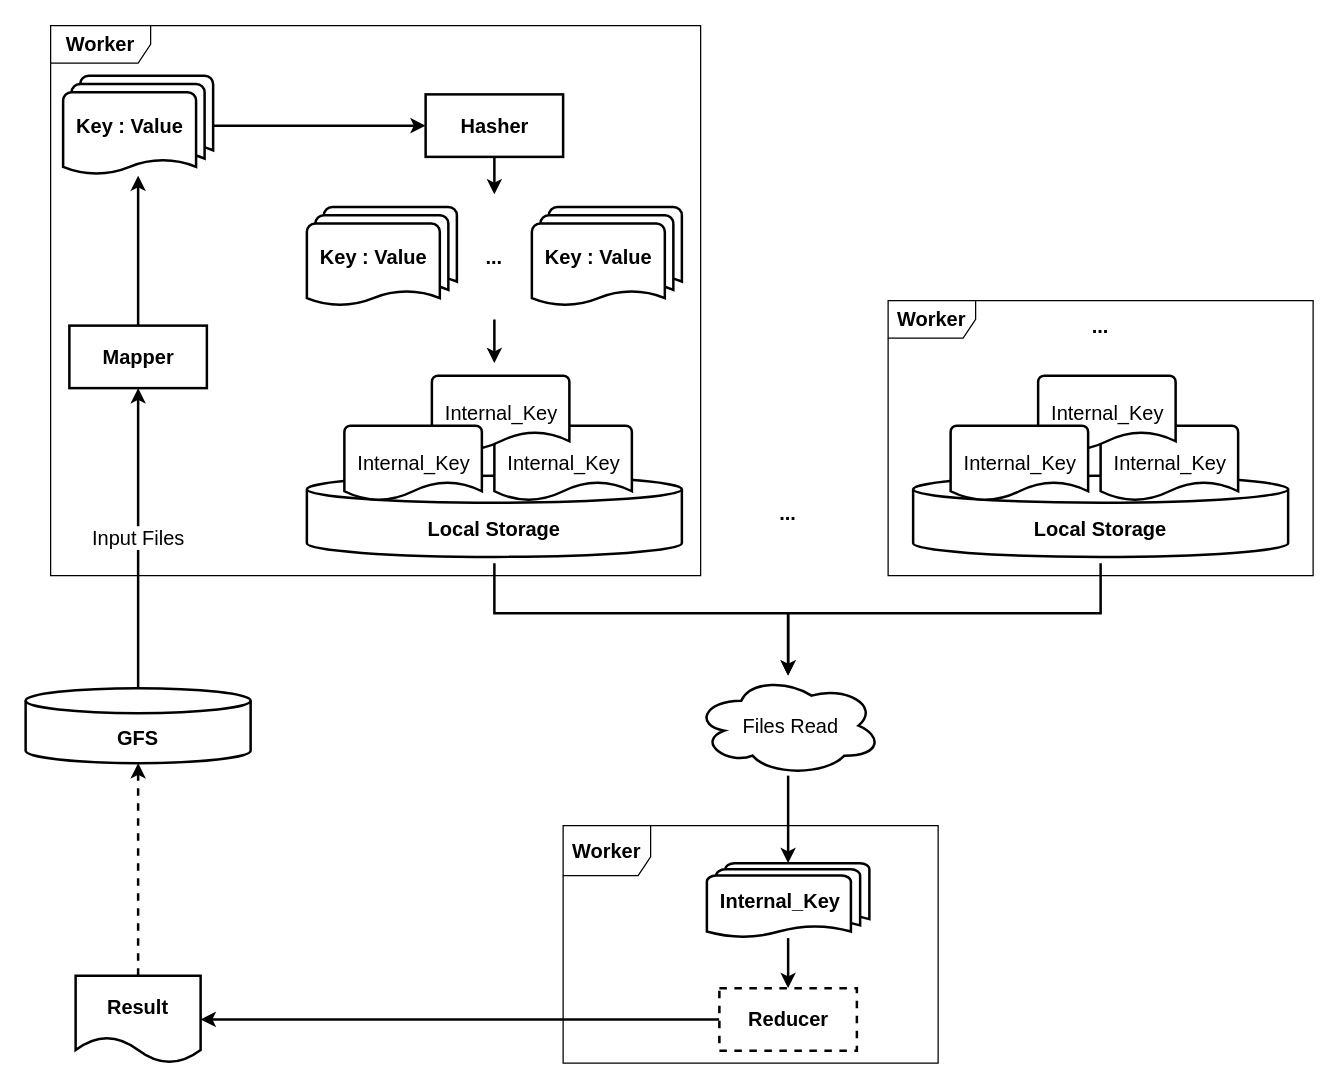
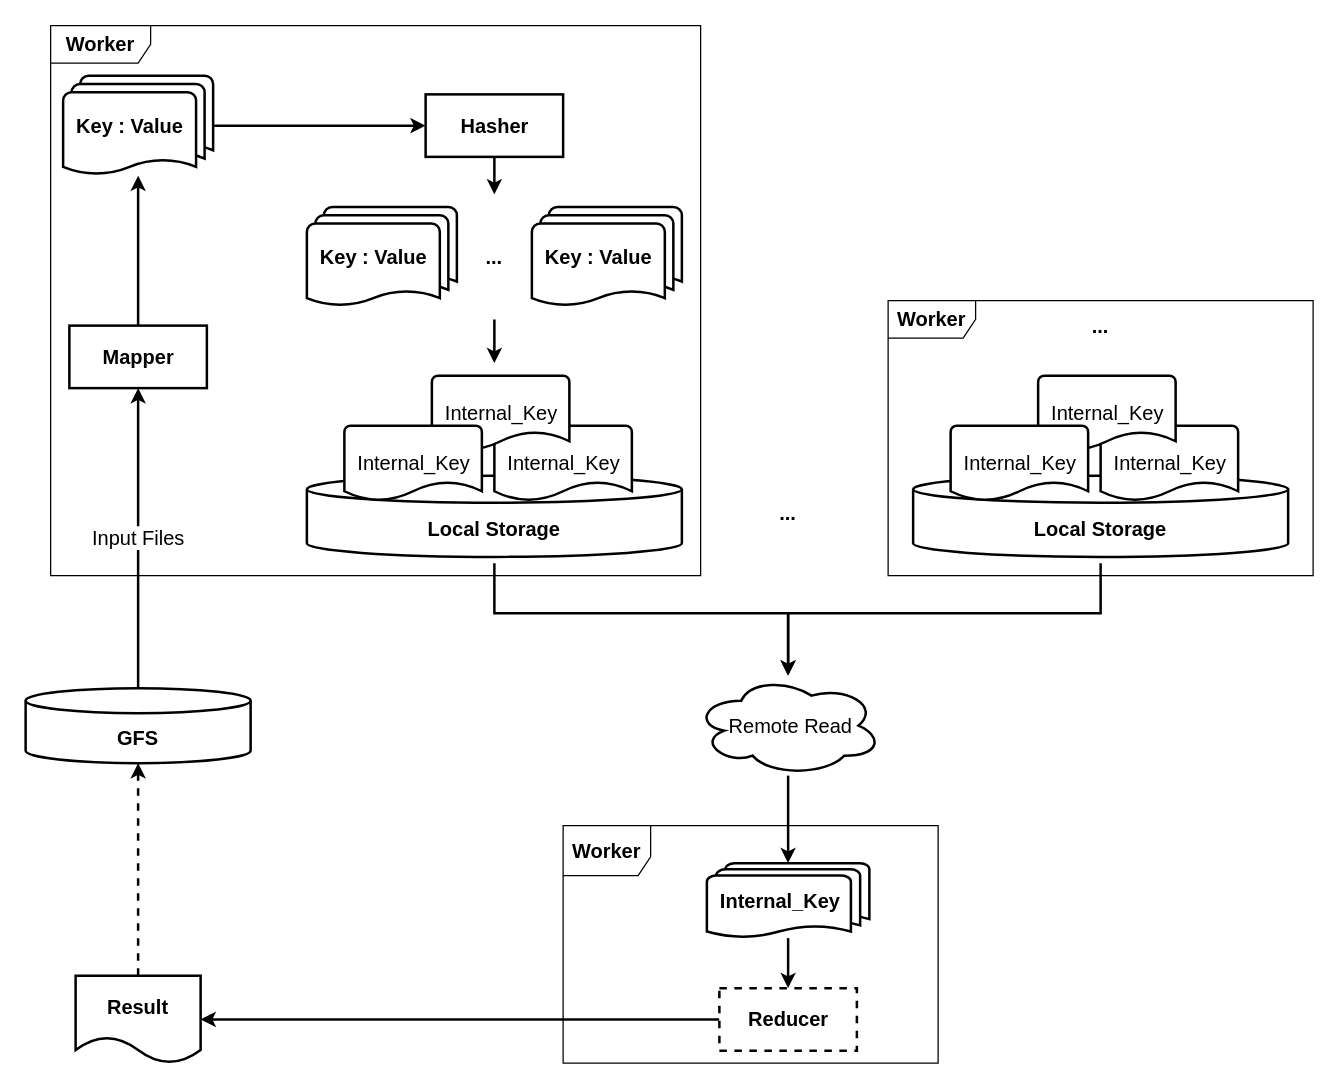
  <mxCell id="0" />
  <mxCell id="1" parent="0" />
  <mxCell id="2" value="Input Files" style="edgeStyle=orthogonalEdgeStyle;rounded=0;orthogonalLoop=1;jettySize=auto;html=1;fontSize=16;strokeWidth=2;" parent="1" source="3" target="7" edge="1"><mxGeometry relative="1" as="geometry"><mxPoint x="205" y="330" as="targetPoint" /></mxGeometry></mxCell>
  <mxCell id="3" value="&lt;br&gt;GFS" style="strokeWidth=2;html=1;shape=mxgraph.flowchart.database;whiteSpace=wrap;fontSize=16;fontStyle=1;verticalAlign=middle;" parent="1" vertex="1"><mxGeometry x="20" y="550" width="180" height="60" as="geometry" /></mxCell>
  <mxCell id="4" value="" style="group" parent="1" vertex="1" connectable="0"><mxGeometry x="40" y="20" width="520" height="440" as="geometry" /></mxCell>
  <mxCell id="5" value="Worker" style="shape=umlFrame;whiteSpace=wrap;html=1;fontSize=16;width=80;height=30;fontStyle=1" parent="4" vertex="1"><mxGeometry width="520" height="440" as="geometry" /></mxCell>
  <mxCell id="6" value="" style="group" parent="4" vertex="1" connectable="0"><mxGeometry x="10" y="40" width="505" height="390" as="geometry" /></mxCell>
  <mxCell id="7" value="Mapper" style="html=1;fontSize=16;fontStyle=1;strokeWidth=2;" parent="6" vertex="1"><mxGeometry x="5" y="200" width="110" height="50" as="geometry" /></mxCell>
  <mxCell id="8" value="Hasher" style="html=1;fontSize=16;fontStyle=1;strokeWidth=2;" parent="6" vertex="1"><mxGeometry x="290" y="15" width="110" height="50" as="geometry" /></mxCell>
  <mxCell id="9" value="&lt;span&gt;&amp;nbsp; Key : Value&lt;/span&gt;" style="strokeWidth=2;html=1;shape=mxgraph.flowchart.multi-document;whiteSpace=wrap;fontSize=16;fontStyle=1;align=left;" parent="6" vertex="1"><mxGeometry width="120" height="80" as="geometry" /></mxCell>
  <mxCell id="10" value="" style="group" parent="6" vertex="1" connectable="0"><mxGeometry x="185" y="230" width="320" height="160" as="geometry" /></mxCell>
  <mxCell id="11" value="" style="rounded=0;whiteSpace=wrap;html=1;fontSize=16;align=left;fontColor=#000000;fillColor=none;strokeColor=none;" parent="10" vertex="1"><mxGeometry width="320" height="160" as="geometry" /></mxCell>
  <mxCell id="12" value="&lt;br&gt;Local Storage" style="strokeWidth=2;html=1;shape=mxgraph.flowchart.database;whiteSpace=wrap;fontSize=16;fontStyle=1;verticalAlign=middle;" parent="10" vertex="1"><mxGeometry x="10" y="90" width="300" height="65" as="geometry" /></mxCell>
  <mxCell id="13" value="" style="group" parent="10" vertex="1" connectable="0"><mxGeometry x="40" y="10" width="230" height="100" as="geometry" /></mxCell>
  <mxCell id="14" value="&amp;nbsp; Internal_Key" style="strokeWidth=2;html=1;shape=mxgraph.flowchart.document2;whiteSpace=wrap;size=0.25;fontSize=16;align=left;" parent="13" vertex="1"><mxGeometry x="120" y="40" width="110" height="60" as="geometry" /></mxCell>
  <mxCell id="15" value="&amp;nbsp; Internal_Key" style="strokeWidth=2;html=1;shape=mxgraph.flowchart.document2;whiteSpace=wrap;size=0.25;fontSize=16;align=left;" parent="13" vertex="1"><mxGeometry x="70" width="110" height="60" as="geometry" /></mxCell>
  <mxCell id="16" value="&amp;nbsp; Internal_Key" style="strokeWidth=2;html=1;shape=mxgraph.flowchart.document2;whiteSpace=wrap;size=0.25;fontSize=16;align=left;" parent="13" vertex="1"><mxGeometry y="40" width="110" height="60" as="geometry" /></mxCell>
  <mxCell id="17" value="" style="group" parent="6" vertex="1" connectable="0"><mxGeometry x="185" y="95" width="320" height="100" as="geometry" /></mxCell>
  <mxCell id="18" value="" style="rounded=0;whiteSpace=wrap;html=1;fillColor=none;fontSize=16;fontColor=#000000;align=left;strokeColor=none;" parent="17" vertex="1"><mxGeometry width="320" height="100" as="geometry" /></mxCell>
  <mxCell id="19" value="" style="group" parent="17" vertex="1" connectable="0"><mxGeometry x="10" y="10" width="300" height="80" as="geometry" /></mxCell>
  <mxCell id="20" value="&lt;span&gt;&amp;nbsp; Key : Value&lt;/span&gt;" style="strokeWidth=2;html=1;shape=mxgraph.flowchart.multi-document;whiteSpace=wrap;fontSize=16;fontStyle=1;align=left;" parent="19" vertex="1"><mxGeometry x="180" width="120" height="80" as="geometry" /></mxCell>
  <mxCell id="21" value="&lt;span&gt;&amp;nbsp; Key : Value&lt;/span&gt;" style="strokeWidth=2;html=1;shape=mxgraph.flowchart.multi-document;whiteSpace=wrap;fontSize=16;fontStyle=1;align=left;" parent="19" vertex="1"><mxGeometry width="120" height="80" as="geometry" /></mxCell>
  <mxCell id="22" value="..." style="text;html=1;strokeColor=none;fillColor=none;align=center;verticalAlign=middle;whiteSpace=wrap;rounded=0;fontSize=16;fontColor=#000000;fontStyle=1" parent="19" vertex="1"><mxGeometry x="130" y="30" width="40" height="20" as="geometry" /></mxCell>
  <mxCell id="23" value="" style="edgeStyle=orthogonalEdgeStyle;rounded=0;orthogonalLoop=1;jettySize=auto;html=1;strokeWidth=2;fontSize=16;fontStyle=1" parent="6" source="7" target="9" edge="1"><mxGeometry relative="1" as="geometry"><mxPoint x="495" y="300" as="targetPoint" /></mxGeometry></mxCell>
  <mxCell id="24" value="" style="edgeStyle=orthogonalEdgeStyle;rounded=0;orthogonalLoop=1;jettySize=auto;html=1;strokeWidth=2;fontSize=16;" parent="6" source="9" target="8" edge="1"><mxGeometry relative="1" as="geometry"><mxPoint x="750" y="230" as="targetPoint" /></mxGeometry></mxCell>
  <mxCell id="25" value="" style="edgeStyle=orthogonalEdgeStyle;rounded=0;orthogonalLoop=1;jettySize=auto;html=1;strokeWidth=2;fontSize=16;fontColor=#000000;" parent="6" source="8" target="18" edge="1"><mxGeometry relative="1" as="geometry"><mxPoint x="405" y="135" as="targetPoint" /></mxGeometry></mxCell>
  <mxCell id="26" value="" style="edgeStyle=orthogonalEdgeStyle;rounded=0;orthogonalLoop=1;jettySize=auto;html=1;strokeWidth=2;fontSize=16;fontColor=#000000;" parent="6" source="18" target="11" edge="1"><mxGeometry relative="1" as="geometry"><mxPoint x="405" y="265" as="targetPoint" /></mxGeometry></mxCell>
  <mxCell id="27" value="" style="group" parent="1" vertex="1" connectable="0"><mxGeometry x="710" y="240" width="340" height="220" as="geometry" /></mxCell>
  <mxCell id="28" value="Worker" style="shape=umlFrame;whiteSpace=wrap;html=1;strokeColor=#000000;fillColor=none;fontSize=16;fontColor=#000000;align=center;width=70;height=30;fontStyle=1" parent="27" vertex="1"><mxGeometry width="340" height="220" as="geometry" /></mxCell>
  <mxCell id="29" value="" style="group" parent="27" vertex="1" connectable="0"><mxGeometry x="10" y="50" width="320" height="160" as="geometry" /></mxCell>
  <mxCell id="30" value="" style="rounded=0;whiteSpace=wrap;html=1;fontSize=16;align=left;fontColor=#000000;fillColor=none;strokeColor=none;" parent="29" vertex="1"><mxGeometry width="320" height="160" as="geometry" /></mxCell>
  <mxCell id="31" value="&lt;br&gt;Local Storage" style="strokeWidth=2;html=1;shape=mxgraph.flowchart.database;whiteSpace=wrap;fontSize=16;fontStyle=1;verticalAlign=middle;" parent="29" vertex="1"><mxGeometry x="10" y="90" width="300" height="65" as="geometry" /></mxCell>
  <mxCell id="32" value="" style="group" parent="29" vertex="1" connectable="0"><mxGeometry x="40" y="10" width="230" height="100" as="geometry" /></mxCell>
  <mxCell id="33" value="&amp;nbsp; Internal_Key" style="strokeWidth=2;html=1;shape=mxgraph.flowchart.document2;whiteSpace=wrap;size=0.25;fontSize=16;align=left;" parent="32" vertex="1"><mxGeometry x="120" y="40" width="110" height="60" as="geometry" /></mxCell>
  <mxCell id="34" value="&amp;nbsp; Internal_Key" style="strokeWidth=2;html=1;shape=mxgraph.flowchart.document2;whiteSpace=wrap;size=0.25;fontSize=16;align=left;" parent="32" vertex="1"><mxGeometry x="70" width="110" height="60" as="geometry" /></mxCell>
  <mxCell id="35" value="&amp;nbsp; Internal_Key" style="strokeWidth=2;html=1;shape=mxgraph.flowchart.document2;whiteSpace=wrap;size=0.25;fontSize=16;align=left;" parent="32" vertex="1"><mxGeometry y="40" width="110" height="60" as="geometry" /></mxCell>
  <mxCell id="36" value="..." style="text;html=1;strokeColor=none;fillColor=none;align=center;verticalAlign=middle;whiteSpace=wrap;rounded=0;fontSize=16;fontColor=#000000;fontStyle=1" parent="27" vertex="1"><mxGeometry x="150" y="10" width="40" height="20" as="geometry" /></mxCell>
  <mxCell id="37" value="..." style="text;html=1;strokeColor=none;fillColor=none;align=center;verticalAlign=middle;whiteSpace=wrap;rounded=0;fontSize=16;fontColor=#000000;fontStyle=1" parent="1" vertex="1"><mxGeometry x="610" y="400" width="40" height="20" as="geometry" /></mxCell>
  <mxCell id="38" value="" style="edgeStyle=orthogonalEdgeStyle;rounded=0;orthogonalLoop=1;jettySize=auto;html=1;strokeWidth=2;fontSize=16;fontColor=#000000;" parent="1" source="39" target="47" edge="1"><mxGeometry relative="1" as="geometry"><mxPoint x="630" y="700" as="targetPoint" /></mxGeometry></mxCell>
- <mxCell id="39" value="&amp;nbsp;Files Read" style="ellipse;shape=cloud;whiteSpace=wrap;html=1;strokeColor=#000000;fillColor=none;fontSize=16;fontColor=#000000;align=center;strokeWidth=2;" parent="1" vertex="1"><mxGeometry x="555" y="540" width="150" height="80" as="geometry" /></mxCell>
+ <mxCell id="39" value="&amp;nbsp;Remote Read" style="ellipse;shape=cloud;whiteSpace=wrap;html=1;strokeColor=#000000;fillColor=none;fontSize=16;fontColor=#000000;align=center;strokeWidth=2;" parent="1" vertex="1"><mxGeometry x="555" y="540" width="150" height="80" as="geometry" /></mxCell>
  <mxCell id="40" value="" style="edgeStyle=orthogonalEdgeStyle;rounded=0;orthogonalLoop=1;jettySize=auto;html=1;strokeWidth=2;fontSize=16;fontColor=#000000;" parent="1" source="30" target="39" edge="1"><mxGeometry relative="1" as="geometry"><mxPoint x="525" y="690" as="targetPoint" /><mxPoint x="405" y="460" as="sourcePoint" /><Array as="points"><mxPoint x="880" y="490" /><mxPoint x="630" y="490" /></Array></mxGeometry></mxCell>
  <mxCell id="41" value="" style="edgeStyle=orthogonalEdgeStyle;rounded=0;orthogonalLoop=1;jettySize=auto;html=1;strokeWidth=2;fontSize=16;fontColor=#000000;" parent="1" source="11" target="39" edge="1"><mxGeometry relative="1" as="geometry"><mxPoint x="515" y="600" as="sourcePoint" /><Array as="points"><mxPoint x="395" y="490" /><mxPoint x="630" y="490" /></Array></mxGeometry></mxCell>
  <mxCell id="42" value="" style="edgeStyle=orthogonalEdgeStyle;rounded=0;orthogonalLoop=1;jettySize=auto;html=1;strokeWidth=2;fontSize=16;fontColor=#000000;" parent="1" source="48" target="44" edge="1"><mxGeometry relative="1" as="geometry"><mxPoint x="495" y="815" as="targetPoint" /></mxGeometry></mxCell>
  <mxCell id="43" value="" style="edgeStyle=orthogonalEdgeStyle;rounded=0;orthogonalLoop=1;jettySize=auto;html=1;strokeWidth=2;fontSize=16;fontColor=#000000;dashed=1;" parent="1" source="44" target="3" edge="1"><mxGeometry relative="1" as="geometry" /></mxCell>
  <mxCell id="44" value="Result" style="shape=document;whiteSpace=wrap;html=1;boundedLbl=1;dashed=0;flipH=1;strokeColor=#000000;fillColor=#ffffff;fontSize=16;fontColor=#000000;align=center;fontStyle=1;strokeWidth=2;" parent="1" vertex="1"><mxGeometry x="60" y="780" width="100" height="70" as="geometry" /></mxCell>
  <mxCell id="45" value="" style="group" vertex="1" connectable="0" parent="1"><mxGeometry x="450" y="660" width="300" height="190" as="geometry" /></mxCell>
  <mxCell id="46" value="Worker" style="shape=umlFrame;whiteSpace=wrap;html=1;strokeColor=#000000;fillColor=#ffffff;fontSize=16;fontColor=#000000;align=center;fontStyle=1;width=70;height=40;" parent="45" vertex="1"><mxGeometry width="300" height="190" as="geometry" /></mxCell>
  <mxCell id="47" value="&amp;nbsp; Internal_Key" style="strokeWidth=2;html=1;shape=mxgraph.flowchart.multi-document;whiteSpace=wrap;fillColor=#ffffff;fontSize=16;fontColor=#000000;align=left;fontStyle=1" parent="45" vertex="1"><mxGeometry x="115" y="30" width="130" height="60" as="geometry" /></mxCell>
  <mxCell id="48" value="Reducer" style="html=1;strokeColor=#000000;fillColor=#ffffff;fontSize=16;fontColor=#000000;align=center;fontStyle=1;strokeWidth=2;dashed=1;" parent="45" vertex="1"><mxGeometry x="125" y="130" width="110" height="50" as="geometry" /></mxCell>
  <mxCell id="49" value="" style="edgeStyle=orthogonalEdgeStyle;rounded=0;orthogonalLoop=1;jettySize=auto;html=1;strokeWidth=2;fontSize=16;fontColor=#000000;" parent="45" source="47" target="48" edge="1"><mxGeometry relative="1" as="geometry"><mxPoint x="640" y="740" as="targetPoint" /></mxGeometry></mxCell>
